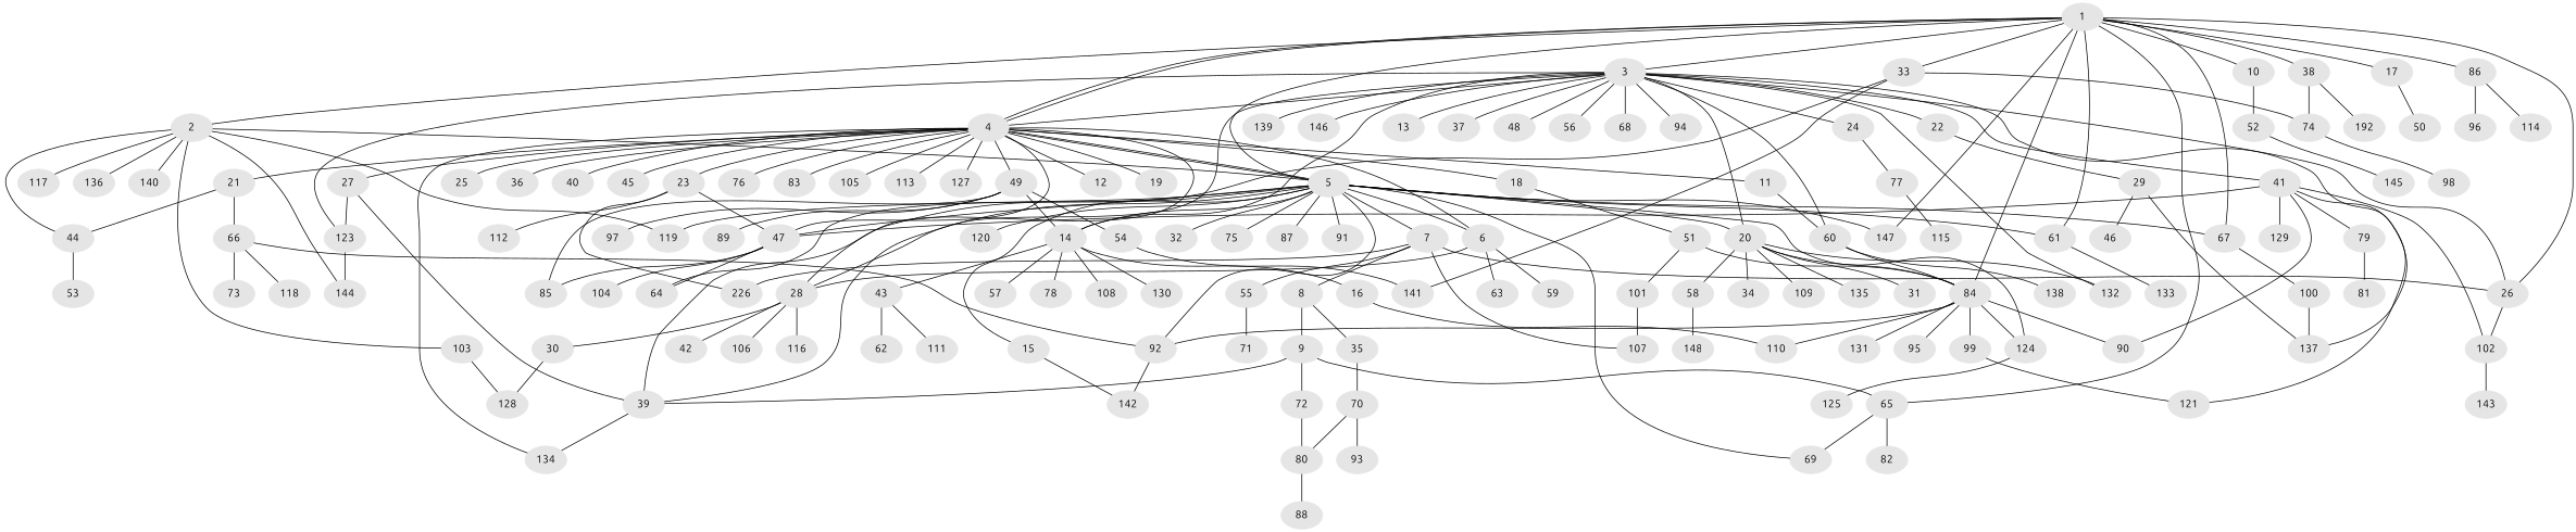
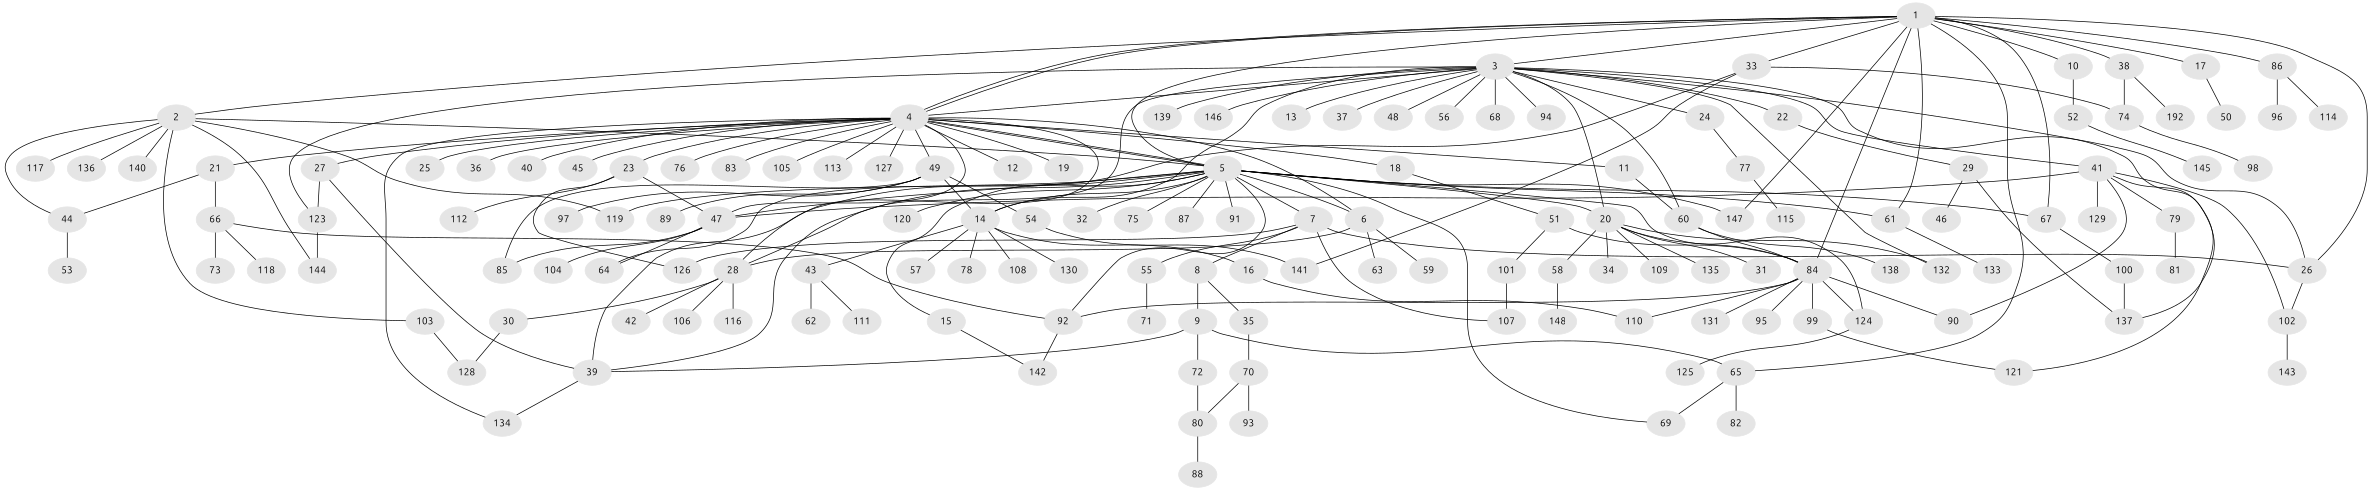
  graph {
    fontname=Ubuntu
    node [color=gray90 fontname=Ubuntu style=filled]
    edge [fontname=Ubuntu]
    1
    2
    3
    4
    5
    10
    17
    26
    33
    38
    61
    65
    67
    84
    86
    147
    44
    103
    117
    119
    136
    140
    144
    13
    14
    20
    22
    24
    37
    39
    41
    48
    56
    60
    68
    94
    123
    132
    137
    139
    146
    6
    11
    12
    18
    19
    21
    23
    25
    27
    28
    36
    40
    45
    47
    49
    76
    83
    105
    113
    127
    134
    7
    15
    32
    69
    75
    87
    91
    92
    120
    124
    52
    50
    102
    64
    74
    141
    n79 [label=192]
    133
    82
    100
    110
    90
    95
    99
    131
    96
    114
    53
    128
    16
    43
    57
    78
    108
    130
    31
    34
    58
    109
    135
    29
    77
    79
    121
    129
    138
    59
    63
    51
    66
-   126 [label=226]
+   126
    112
    30
    42
    106
    116
    85
    104
    54
    89
    97
    8
    55
    107
    142
    125
    9
    35
    71
    72
    70
    80
    145
    62
    111
    101
    148
    73
    118
    46
    115
    143
    98
    93
    81
    88
    1 -- 2
    1 -- 3
    1 -- 4
    1 -- 4
    1 -- 5
    1 -- 10
    1 -- 17
    1 -- 26
    1 -- 33
    1 -- 38
    1 -- 61
    1 -- 65
    1 -- 67
    1 -- 84
    1 -- 86
    1 -- 147
    2 -- 5
    2 -- 44
    2 -- 103
    2 -- 117
    2 -- 119
    2 -- 136
    2 -- 140
    2 -- 144
    3 -- 4
    3 -- 26
    3 -- 13
    3 -- 14
    3 -- 20
    3 -- 22
    3 -- 24
    3 -- 37
    3 -- 39
    3 -- 41
    3 -- 48
    3 -- 56
    3 -- 60
    3 -- 68
    3 -- 94
    3 -- 123
    3 -- 132
    3 -- 137
    3 -- 139
    3 -- 146
    4 -- 5
    4 -- 5
    4 -- 6
    4 -- 11
    4 -- 12
    4 -- 18
    4 -- 19
    4 -- 21
    4 -- 23
    4 -- 25
    4 -- 27
    4 -- 28
    4 -- 36
    4 -- 40
    4 -- 45
    4 -- 47
    4 -- 49
    4 -- 76
    4 -- 83
    4 -- 105
    4 -- 113
    4 -- 127
    4 -- 134
    5 -- 61
    5 -- 67
    5 -- 147
    5 -- 119
    5 -- 14
    5 -- 20
    5 -- 39
    5 -- 6
    5 -- 28
    5 -- 47
    5 -- 7
    5 -- 15
    5 -- 32
    5 -- 69
    5 -- 75
    5 -- 87
    5 -- 91
    5 -- 92
    5 -- 120
    5 -- 124
    10 -- 52
    17 -- 50
    26 -- 102
    33 -- 64
    33 -- 74
    33 -- 141
    38 -- 74
    38 -- n79
    61 -- 133
    65 -- 69
    65 -- 82
    67 -- 100
    84 -- 92
    84 -- 124
    84 -- 110
    84 -- 90
    84 -- 95
    84 -- 99
    84 -- 131
    86 -- 96
    86 -- 114
    44 -- 53
    103 -- 128
    14 -- 16
    14 -- 43
    14 -- 57
    14 -- 78
    14 -- 108
    14 -- 130
    20 -- 84
    20 -- 132
    20 -- 31
    20 -- 34
    20 -- 58
    20 -- 109
    20 -- 135
    22 -- 29
    24 -- 77
    39 -- 134
    41 -- 47
    41 -- 102
    41 -- 90
    41 -- 79
    41 -- 121
    41 -- 129
    60 -- 84
    60 -- 138
    123 -- 144
    6 -- 28
    6 -- 59
    6 -- 63
    11 -- 60
    18 -- 51
    21 -- 44
    21 -- 66
    23 -- 47
    23 -- 126
    23 -- 112
    27 -- 39
    27 -- 123
    28 -- 30
    28 -- 42
    28 -- 106
    28 -- 116
    47 -- 64
    47 -- 85
    47 -- 104
    49 -- 14
    49 -- 85
    49 -- 54
    49 -- 89
    49 -- 97
    7 -- 26
    7 -- 126
    7 -- 8
    7 -- 55
    7 -- 107
    15 -- 142
    92 -- 142
    124 -- 125
    52 -- 145
    102 -- 143
    74 -- 98
    100 -- 137
    99 -- 121
    16 -- 110
    43 -- 62
    43 -- 111
    58 -- 148
    29 -- 137
    29 -- 46
    77 -- 115
    79 -- 81
    51 -- 84
    51 -- 101
    66 -- 92
    66 -- 73
    66 -- 118
    30 -- 128
    54 -- 141
    8 -- 9
    8 -- 35
    55 -- 71
    9 -- 65
    9 -- 39
    9 -- 72
    35 -- 70
    72 -- 80
    70 -- 80
    70 -- 93
    80 -- 88
    101 -- 107
  }
